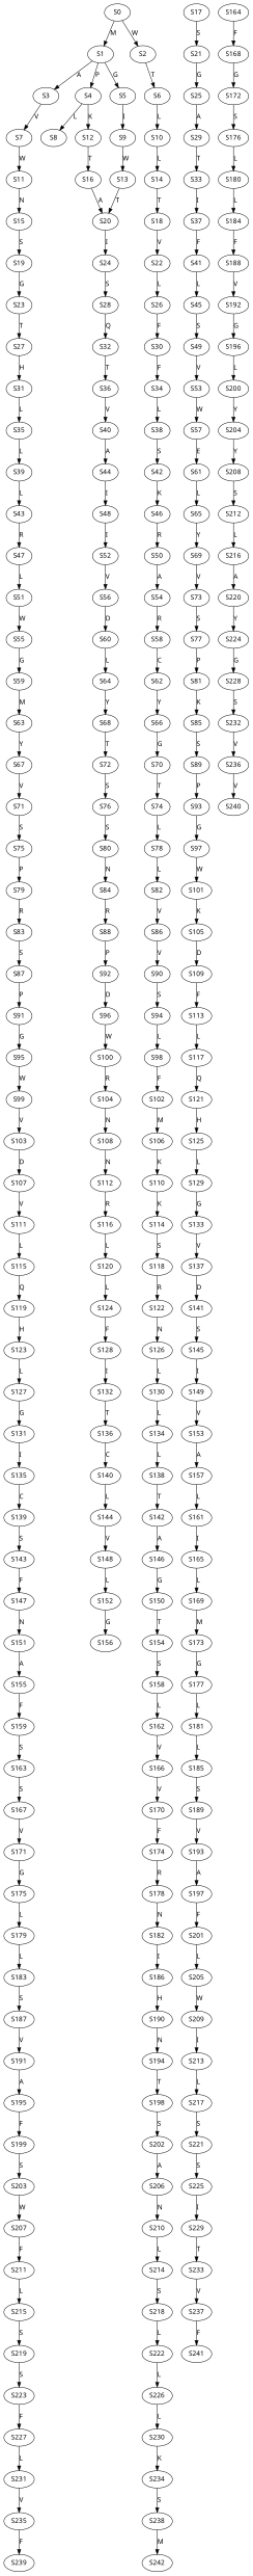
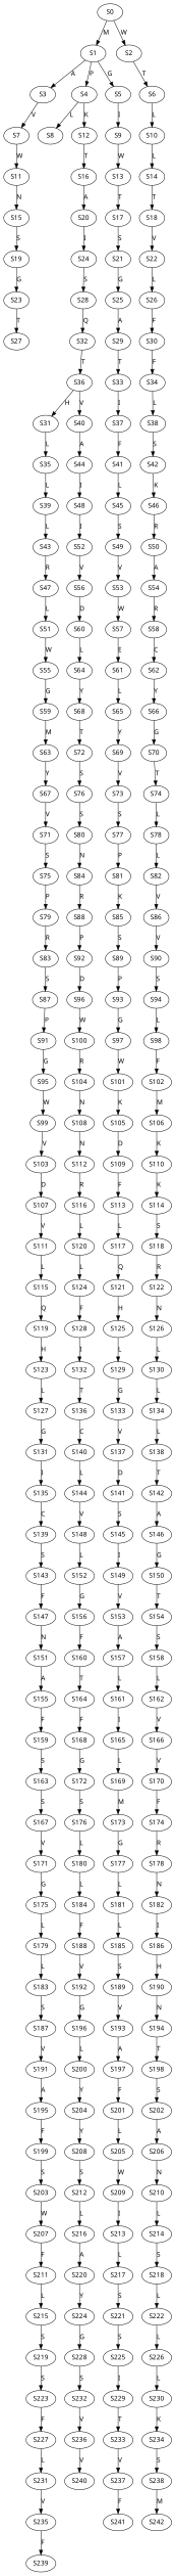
  strict digraph {
    fontname="Noto Sans"
    node [fontname="Noto Sans"]
    edge [fontname="Noto Sans"]
    S0
    S1
    S2
    S3
    S4
    S5
    S6
    S7
    S8
    S12
    S9
    S10
    S11
    S13
    S14
    S15
    S16
    S17
    S18
    S19
    S20
    S21
    S22
    S23
    S24
    S25
    S26
    S27
    S28
    S29
    S30
    S31
    S32
    S33
    S34
    S35
    S36
    S37
    S38
    S39
    S40
    S41
    S42
    S43
    S44
    S45
    S46
    S47
    S48
    S49
    S50
    S51
    S52
    S53
    S54
    S55
    S56
    S57
    S58
    S59
    S60
    S61
    S62
    S63
    S64
    S65
    S66
    S67
    S68
    S69
    S70
    S71
    S72
    S73
    S74
    S75
    S76
    S77
    S78
    S79
    S80
    S81
    S82
    S83
    S84
    S85
    S86
    S87
    S88
    S89
    S90
    S91
    S92
    S93
    S94
    S95
    S96
    S97
    S98
    S99
    S100
    S101
    S102
    S103
    S104
    S105
    S106
    S107
    S108
    S109
    S110
    S111
    S112
    S113
    S114
    S115
    S116
    S117
    S118
    S119
    S120
    S121
    S122
    S123
    S124
    S125
    S126
    S127
    S128
    S129
    S130
    S131
    S132
    S133
    S134
    S135
    S136
    S137
    S138
    S139
    S140
    S141
    S142
    S143
    S144
    S145
    S146
    S147
    S148
    S149
    S150
    S151
    S152
    S153
    S154
    S155
    S156
    S157
    S158
    S159
+   S160
    S161
    S162
    S163
    S164
    S165
    S166
    S167
    S168
    S169
    S170
    S171
    S172
    S173
    S174
    S175
    S176
    S177
    S178
    S179
    S180
    S181
    S182
    S183
    S184
    S185
    S186
    S187
    S188
    S189
    S190
    S191
    S192
    S193
    S194
    S195
    S196
    S197
    S198
    S199
    S200
    S201
    S202
    S203
    S204
    S205
    S206
    S207
    S208
    S209
    S210
    S211
    S212
    S213
    S214
    S215
    S216
    S217
    S218
    S219
    S220
    S221
    S222
    S223
    S224
    S225
    S226
    S227
    S228
    S229
    S230
    S231
    S232
    S233
    S234
    S235
    S236
    S237
    S238
    S239
    S240
    S241
    S242
    S0 -> S1 [label=M]
    S0 -> S2 [label=W]
    S1 -> S3 [label=A]
    S1 -> S4 [label=P]
    S1 -> S5 [label=G]
    S2 -> S6 [label=T]
    S3 -> S7 [label=V]
    S4 -> S8 [label=L]
    S4 -> S12 [label=K]
    S5 -> S9 [label=I]
    S6 -> S10 [label=L]
    S7 -> S11 [label=W]
    S12 -> S16 [label=T]
    S9 -> S13 [label=W]
    S10 -> S14 [label=L]
    S11 -> S15 [label=N]
-   S13 -> S20 [label=T]
+   S13 -> S17 [label=T]
    S14 -> S18 [label=T]
    S15 -> S19 [label=S]
    S16 -> S20 [label=A]
    S17 -> S21 [label=S]
    S18 -> S22 [label=V]
    S19 -> S23 [label=G]
    S20 -> S24 [label=I]
    S21 -> S25 [label=G]
    S22 -> S26 [label=L]
    S23 -> S27 [label=T]
    S24 -> S28 [label=S]
    S25 -> S29 [label=A]
    S26 -> S30 [label=F]
-   S27 -> S31 [label=H]
+   S36 -> S31 [label=H]
    S28 -> S32 [label=Q]
    S29 -> S33 [label=T]
    S30 -> S34 [label=F]
    S31 -> S35 [label=L]
    S32 -> S36 [label=T]
    S33 -> S37 [label=I]
    S34 -> S38 [label=L]
    S35 -> S39 [label=L]
    S36 -> S40 [label=V]
    S37 -> S41 [label=F]
    S38 -> S42 [label=S]
    S39 -> S43 [label=L]
    S40 -> S44 [label=A]
    S41 -> S45 [label=L]
    S42 -> S46 [label=K]
    S43 -> S47 [label=R]
    S44 -> S48 [label=I]
    S45 -> S49 [label=S]
    S46 -> S50 [label=R]
    S47 -> S51 [label=L]
    S48 -> S52 [label=I]
    S49 -> S53 [label=V]
    S50 -> S54 [label=A]
    S51 -> S55 [label=W]
    S52 -> S56 [label=V]
    S53 -> S57 [label=W]
    S54 -> S58 [label=R]
    S55 -> S59 [label=G]
    S56 -> S60 [label=D]
    S57 -> S61 [label=E]
    S58 -> S62 [label=C]
    S59 -> S63 [label=M]
    S60 -> S64 [label=L]
    S61 -> S65 [label=L]
    S62 -> S66 [label=Y]
    S63 -> S67 [label=Y]
    S64 -> S68 [label=Y]
    S65 -> S69 [label=Y]
    S66 -> S70 [label=G]
    S67 -> S71 [label=V]
    S68 -> S72 [label=T]
    S69 -> S73 [label=V]
    S70 -> S74 [label=T]
    S71 -> S75 [label=S]
    S72 -> S76 [label=S]
    S73 -> S77 [label=S]
    S74 -> S78 [label=L]
    S75 -> S79 [label=P]
    S76 -> S80 [label=S]
    S77 -> S81 [label=P]
    S78 -> S82 [label=L]
    S79 -> S83 [label=R]
    S80 -> S84 [label=N]
    S81 -> S85 [label=K]
    S82 -> S86 [label=V]
    S83 -> S87 [label=S]
    S84 -> S88 [label=R]
    S85 -> S89 [label=S]
    S86 -> S90 [label=V]
    S87 -> S91 [label=P]
    S88 -> S92 [label=P]
    S89 -> S93 [label=P]
    S90 -> S94 [label=S]
    S91 -> S95 [label=G]
    S92 -> S96 [label=D]
    S93 -> S97 [label=G]
    S94 -> S98 [label=L]
    S95 -> S99 [label=W]
    S96 -> S100 [label=W]
    S97 -> S101 [label=W]
    S98 -> S102 [label=F]
    S99 -> S103 [label=V]
    S100 -> S104 [label=R]
    S101 -> S105 [label=K]
    S102 -> S106 [label=M]
    S103 -> S107 [label=D]
    S104 -> S108 [label=N]
    S105 -> S109 [label=D]
    S106 -> S110 [label=K]
    S107 -> S111 [label=V]
    S108 -> S112 [label=N]
    S109 -> S113 [label=F]
    S110 -> S114 [label=K]
    S111 -> S115 [label=L]
    S112 -> S116 [label=R]
    S113 -> S117 [label=L]
    S114 -> S118 [label=S]
    S115 -> S119 [label=Q]
    S116 -> S120 [label=L]
    S117 -> S121 [label=Q]
    S118 -> S122 [label=R]
    S119 -> S123 [label=H]
    S120 -> S124 [label=L]
    S121 -> S125 [label=H]
    S122 -> S126 [label=N]
    S123 -> S127 [label=L]
    S124 -> S128 [label=F]
    S125 -> S129 [label=L]
    S126 -> S130 [label=L]
    S127 -> S131 [label=G]
    S128 -> S132 [label=I]
    S129 -> S133 [label=G]
    S130 -> S134 [label=L]
    S131 -> S135 [label=I]
    S132 -> S136 [label=T]
    S133 -> S137 [label=V]
    S134 -> S138 [label=L]
    S135 -> S139 [label=C]
    S136 -> S140 [label=C]
    S137 -> S141 [label=D]
    S138 -> S142 [label=T]
    S139 -> S143 [label=S]
    S140 -> S144 [label=L]
    S141 -> S145 [label=S]
    S142 -> S146 [label=A]
    S143 -> S147 [label=F]
    S144 -> S148 [label=V]
    S145 -> S149 [label=I]
    S146 -> S150 [label=G]
    S147 -> S151 [label=N]
    S148 -> S152 [label=L]
    S149 -> S153 [label=V]
    S150 -> S154 [label=T]
    S151 -> S155 [label=A]
    S152 -> S156 [label=G]
    S153 -> S157 [label=A]
    S154 -> S158 [label=S]
    S155 -> S159 [label=F]
+   S156 -> S160 [label=F]
    S157 -> S161 [label=L]
    S158 -> S162 [label=L]
    S159 -> S163 [label=S]
+   S160 -> S164 [label=T]
    S161 -> S165 [label=I]
    S162 -> S166 [label=V]
    S163 -> S167 [label=S]
    S164 -> S168 [label=F]
    S165 -> S169 [label=L]
    S166 -> S170 [label=V]
    S167 -> S171 [label=V]
    S168 -> S172 [label=G]
    S169 -> S173 [label=M]
    S170 -> S174 [label=F]
    S171 -> S175 [label=G]
    S172 -> S176 [label=S]
    S173 -> S177 [label=G]
    S174 -> S178 [label=R]
    S175 -> S179 [label=L]
    S176 -> S180 [label=L]
    S177 -> S181 [label=L]
    S178 -> S182 [label=N]
    S179 -> S183 [label=L]
    S180 -> S184 [label=L]
    S181 -> S185 [label=L]
    S182 -> S186 [label=I]
    S183 -> S187 [label=S]
    S184 -> S188 [label=F]
    S185 -> S189 [label=S]
    S186 -> S190 [label=H]
    S187 -> S191 [label=V]
    S188 -> S192 [label=V]
    S189 -> S193 [label=V]
    S190 -> S194 [label=N]
    S191 -> S195 [label=A]
    S192 -> S196 [label=G]
    S193 -> S197 [label=A]
    S194 -> S198 [label=T]
    S195 -> S199 [label=F]
    S196 -> S200 [label=L]
    S197 -> S201 [label=F]
    S198 -> S202 [label=S]
    S199 -> S203 [label=S]
    S200 -> S204 [label=Y]
    S201 -> S205 [label=L]
    S202 -> S206 [label=A]
    S203 -> S207 [label=W]
    S204 -> S208 [label=Y]
    S205 -> S209 [label=W]
    S206 -> S210 [label=N]
    S207 -> S211 [label=F]
    S208 -> S212 [label=S]
    S209 -> S213 [label=I]
    S210 -> S214 [label=L]
    S211 -> S215 [label=L]
    S212 -> S216 [label=L]
    S213 -> S217 [label=L]
    S214 -> S218 [label=S]
    S215 -> S219 [label=S]
    S216 -> S220 [label=A]
    S217 -> S221 [label=S]
    S218 -> S222 [label=L]
    S219 -> S223 [label=S]
    S220 -> S224 [label=Y]
    S221 -> S225 [label=S]
    S222 -> S226 [label=L]
    S223 -> S227 [label=F]
    S224 -> S228 [label=G]
    S225 -> S229 [label=I]
    S226 -> S230 [label=L]
    S227 -> S231 [label=L]
    S228 -> S232 [label=S]
    S229 -> S233 [label=T]
    S230 -> S234 [label=K]
    S231 -> S235 [label=V]
    S232 -> S236 [label=V]
    S233 -> S237 [label=V]
    S234 -> S238 [label=S]
    S235 -> S239 [label=F]
    S236 -> S240 [label=V]
    S237 -> S241 [label=F]
    S238 -> S242 [label=M]
  }
